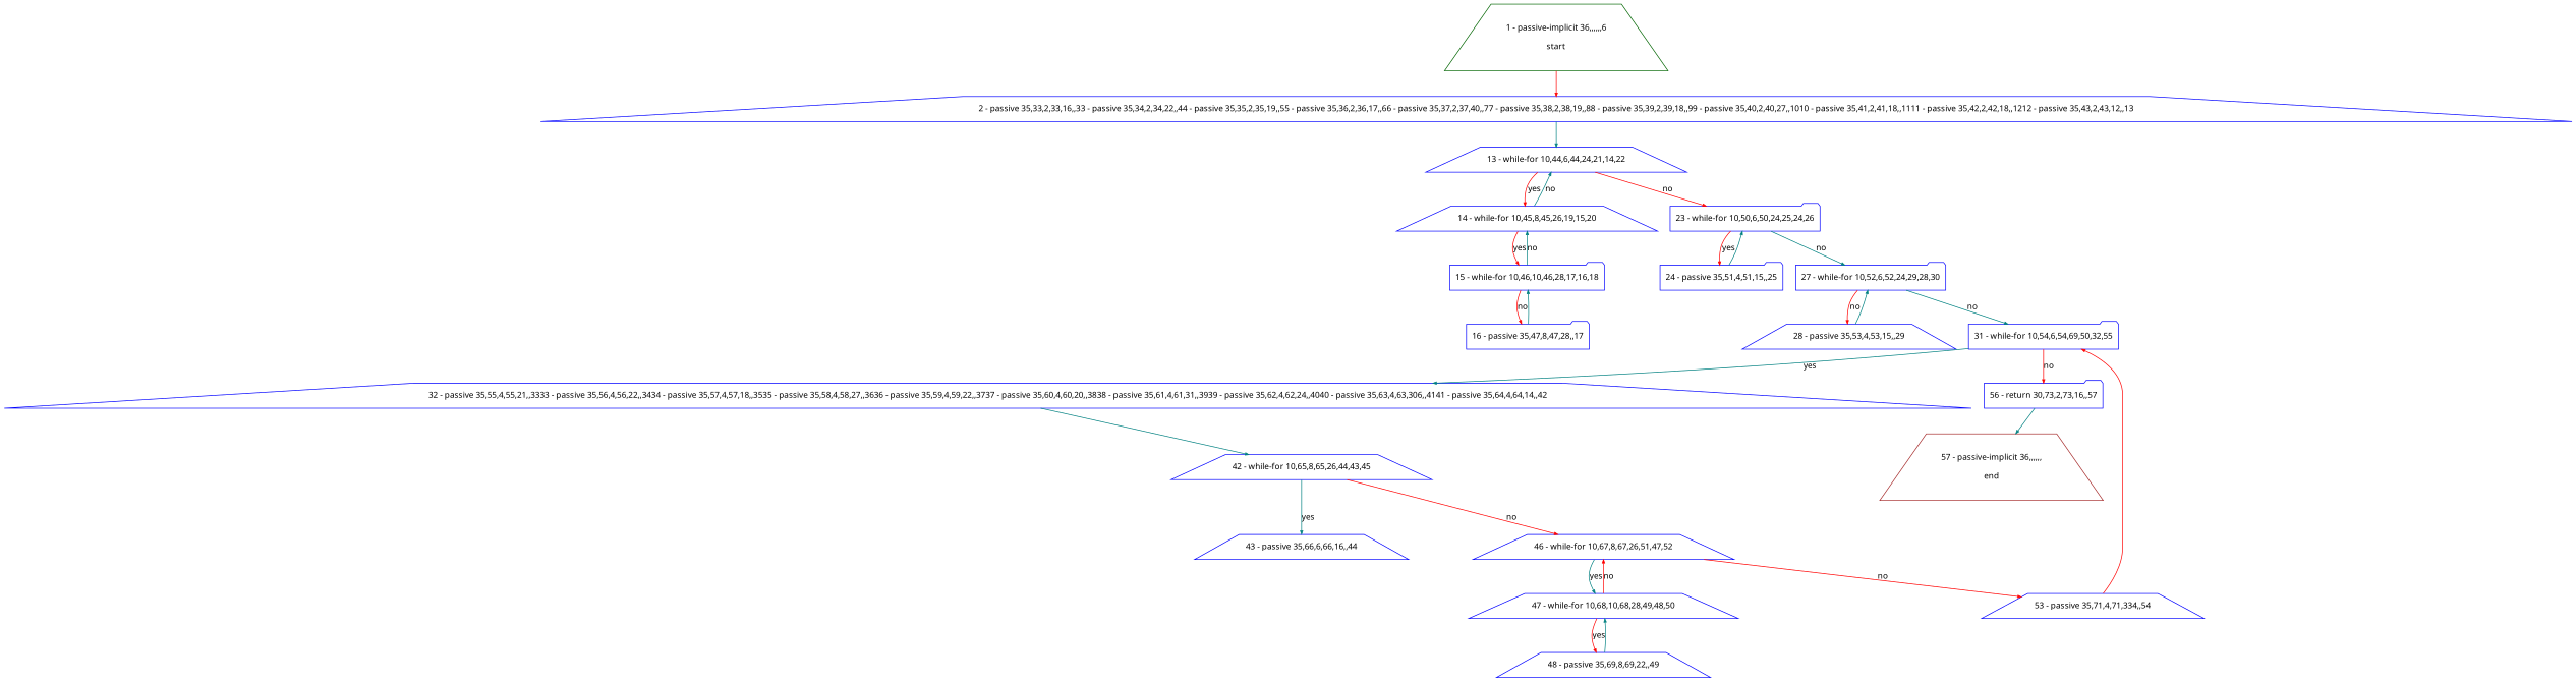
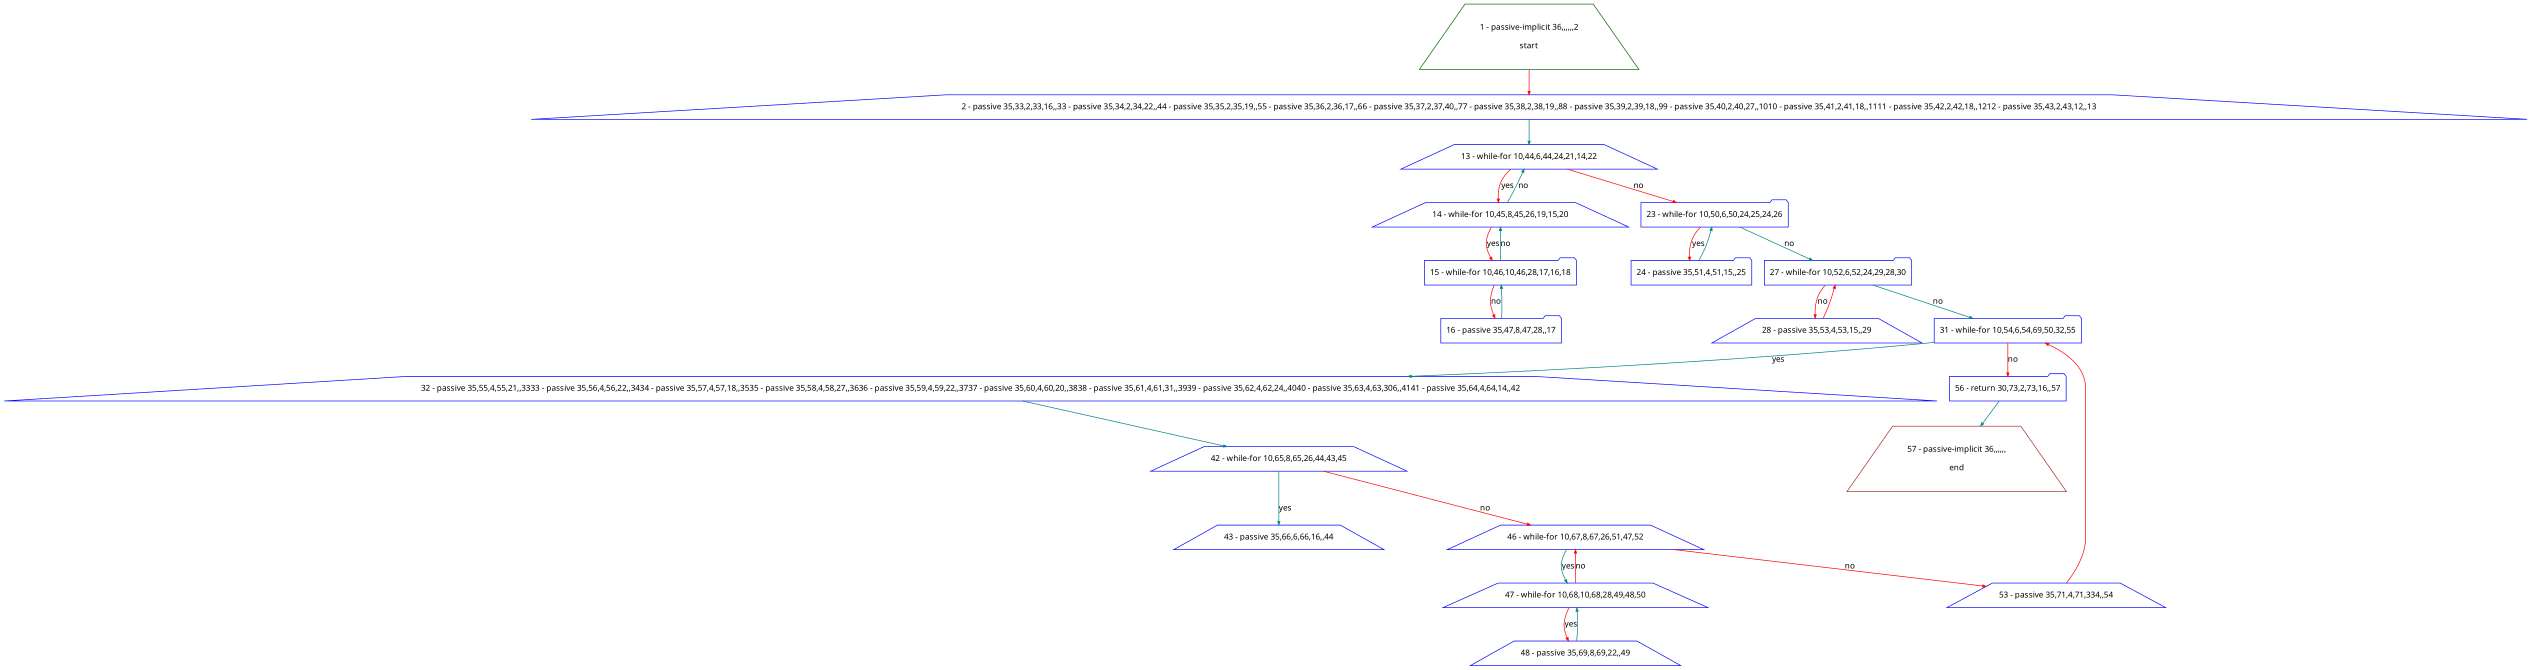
  digraph {
    bgcolor=white
    compound=true
    fillcolor="#FFFFCC"
    fontname="Noto Sans"
    fontsize=12
    pack=true
    packmode=clust
    style="rounded,filled"
    node [color="#0000ff" compound=true fillcolor="#ffffff" fixedsize=false fontname="Noto Sans" fontsize=12 node_initialized=no shape=trapezium style=filled]
    edge [arrowhead=normal arrowsize=0.5 arrowtail=none color=teal compound=true dir=forward fontcolor=black fontname="Noto Sans" fontsize=12]
    n1 [label="2 - passive 35,33,2,33,16,,33 - passive 35,34,2,34,22,,44 - passive 35,35,2,35,19,,55 - passive 35,36,2,36,17,,66 - passive 35,37,2,37,40,,77 - passive 35,38,2,38,19,,88 - passive 35,39,2,39,18,,99 - passive 35,40,2,40,27,,1010 - passive 35,41,2,41,18,,1111 - passive 35,42,2,42,18,,1212 - passive 35,43,2,43,12,,13"]
    n2 [label="13 - while-for 10,44,6,44,24,21,14,22"]
    n3 [label="14 - while-for 10,45,8,45,26,19,15,20"]
    n4 [label="23 - while-for 10,50,6,50,24,25,24,26" shape=folder]
-   n5 [color="#006400" label="1 - passive-implicit 36,,,,,,6\n\nstart"]
+   n5 [color="#006400" label="1 - passive-implicit 36,,,,,,2\n\nstart"]
    n6 [label="15 - while-for 10,46,10,46,28,17,16,18" shape=folder]
    n7 [label="24 - passive 35,51,4,51,15,,25" shape=folder]
    n8 [label="27 - while-for 10,52,6,52,24,29,28,30" shape=folder]
    n9 [label="16 - passive 35,47,8,47,28,,17" shape=folder]
    n10 [label="28 - passive 35,53,4,53,15,,29"]
    n11 [label="31 - while-for 10,54,6,54,69,50,32,55" shape=folder]
    n12 [label="32 - passive 35,55,4,55,21,,3333 - passive 35,56,4,56,22,,3434 - passive 35,57,4,57,18,,3535 - passive 35,58,4,58,27,,3636 - passive 35,59,4,59,22,,3737 - passive 35,60,4,60,20,,3838 - passive 35,61,4,61,31,,3939 - passive 35,62,4,62,24,,4040 - passive 35,63,4,63,306,,4141 - passive 35,64,4,64,14,,42"]
    n13 [label="56 - return 30,73,2,73,16,,57" shape=folder]
    n14 [label="42 - while-for 10,65,8,65,26,44,43,45"]
    n15 [color="#a52a2a" label="57 - passive-implicit 36,,,,,,\n\nend"]
    n16 [label="43 - passive 35,66,6,66,16,,44"]
    n17 [label="46 - while-for 10,67,8,67,26,51,47,52"]
    n18 [label="47 - while-for 10,68,10,68,28,49,48,50"]
    n19 [label="53 - passive 35,71,4,71,334,,54"]
    n20 [label="48 - passive 35,69,8,69,22,,49"]
    n1 -> n2
    n2 -> n3 [color=red label=yes]
    n2 -> n4 [color=red label=no]
    n3 -> n2 [label=no]
    n3 -> n6 [color=red label=yes]
    n4 -> n7 [color=red label=yes]
    n4 -> n8 [label=no]
    n5 -> n1 [color=red]
    n6 -> n3 [label=no]
    n6 -> n9 [color=red label=no]
    n7 -> n4
    n8 -> n10 [color=red label=no]
    n8 -> n11 [label=no]
    n9 -> n6
-   n10 -> n8
+   n10 -> n8 [color=red]
    n11 -> n12 [label=yes]
    n11 -> n13 [color=red label=no]
    n12 -> n14
    n13 -> n15
    n14 -> n16 [label=yes]
    n14 -> n17 [color=red label=no]
    n17 -> n18 [label=yes]
    n17 -> n19 [color=red label=no]
    n18 -> n17 [color=red label=no]
    n18 -> n20 [color=red label=yes]
    n19 -> n11 [color=red]
    n20 -> n18
  }
